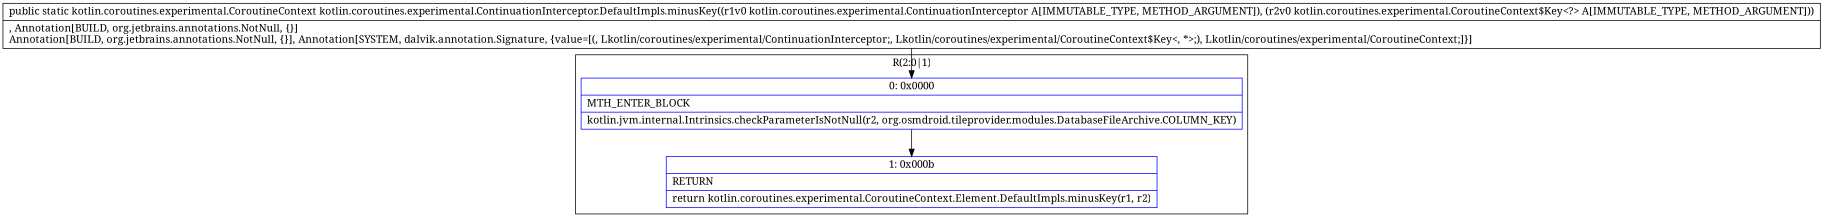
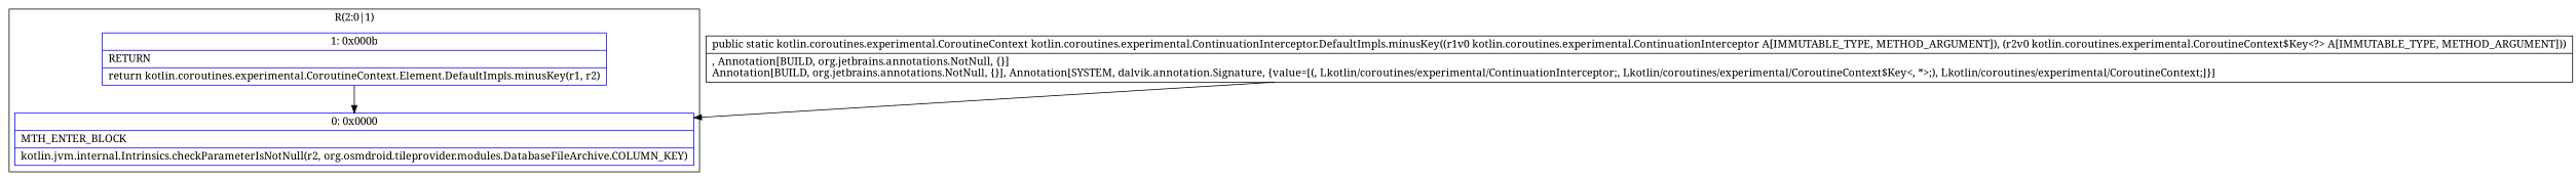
  digraph {
    fontname="Noto Serif"
    node [color=blue shape=record fontname="Noto Serif"]
    edge [fontname="Noto Serif"]
    n1 [label="{0\:\ 0x0000|MTH_ENTER_BLOCK\l|kotlin.jvm.internal.Intrinsics.checkParameterIsNotNull(r2, org.osmdroid.tileprovider.modules.DatabaseFileArchive.COLUMN_KEY)\l}"]
    n2 [label="{1\:\ 0x000b|RETURN\l|return kotlin.coroutines.experimental.CoroutineContext.Element.DefaultImpls.minusKey(r1, r2)\l}"]
    n3 [label="{public static kotlin.coroutines.experimental.CoroutineContext kotlin.coroutines.experimental.ContinuationInterceptor.DefaultImpls.minusKey((r1v0 kotlin.coroutines.experimental.ContinuationInterceptor A[IMMUTABLE_TYPE, METHOD_ARGUMENT]), (r2v0 kotlin.coroutines.experimental.CoroutineContext$Key\<?\> A[IMMUTABLE_TYPE, METHOD_ARGUMENT]))  | , Annotation[BUILD, org.jetbrains.annotations.NotNull, \{\}]\lAnnotation[BUILD, org.jetbrains.annotations.NotNull, \{\}], Annotation[SYSTEM, dalvik.annotation.Signature, \{value=[(, Lkotlin\/coroutines\/experimental\/ContinuationInterceptor;, Lkotlin\/coroutines\/experimental\/CoroutineContext$Key\<, *\>;), Lkotlin\/coroutines\/experimental\/CoroutineContext;]\}]\l}" color=""]
    subgraph cluster_1 {
      label="R(2:0|1)"
      n1
      n2
    }
-   n1 -> n2
+   n2 -> n1
    n3 -> n1
  }
